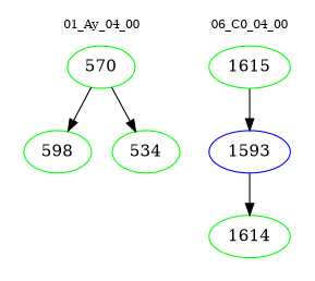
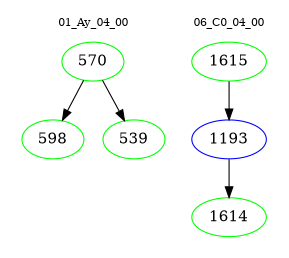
  digraph {
    node [color=green]
    edge [color=black]
    n1 [label=570]
    n2 [label=598]
-   n3 [label=534]
+   n3 [label=539]
    n4 [label=1615]
-   n5 [color=blue label=1593]
+   n5 [color=blue label=1193]
    n6 [label=1614]
    subgraph cluster_1 {
      color=white
      fontsize=10
      label="01_Ay_04_00"
      n1
      n2
      n3
    }
    subgraph cluster_2 {
      color=white
      fontsize=10
      label="06_C0_04_00"
      n4
      n5
      n6
    }
    n1 -> n2
    n1 -> n3
    n4 -> n5
    n5 -> n6
  }
